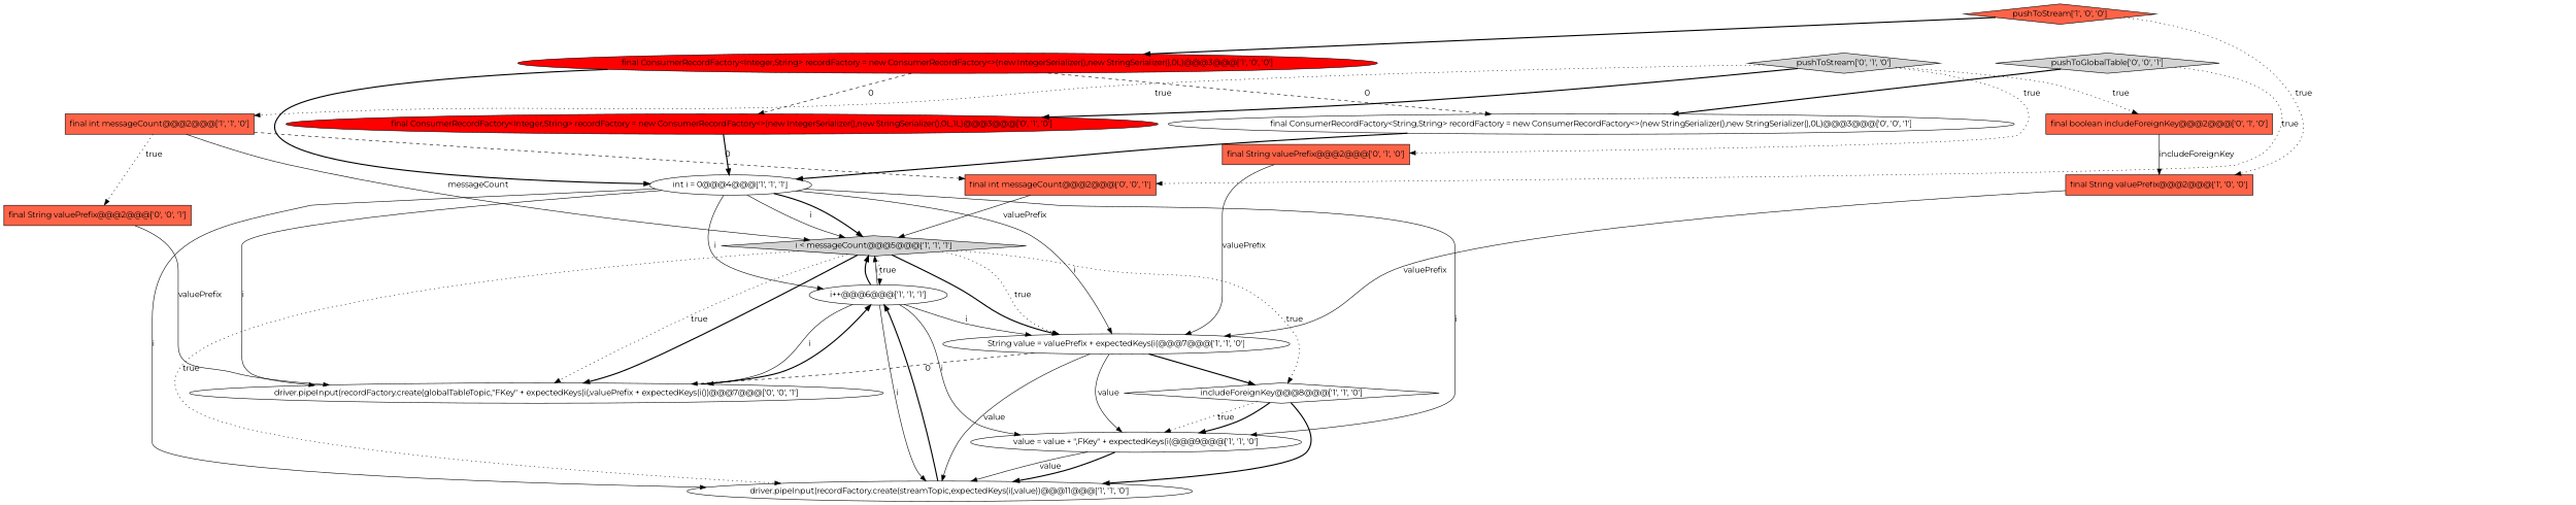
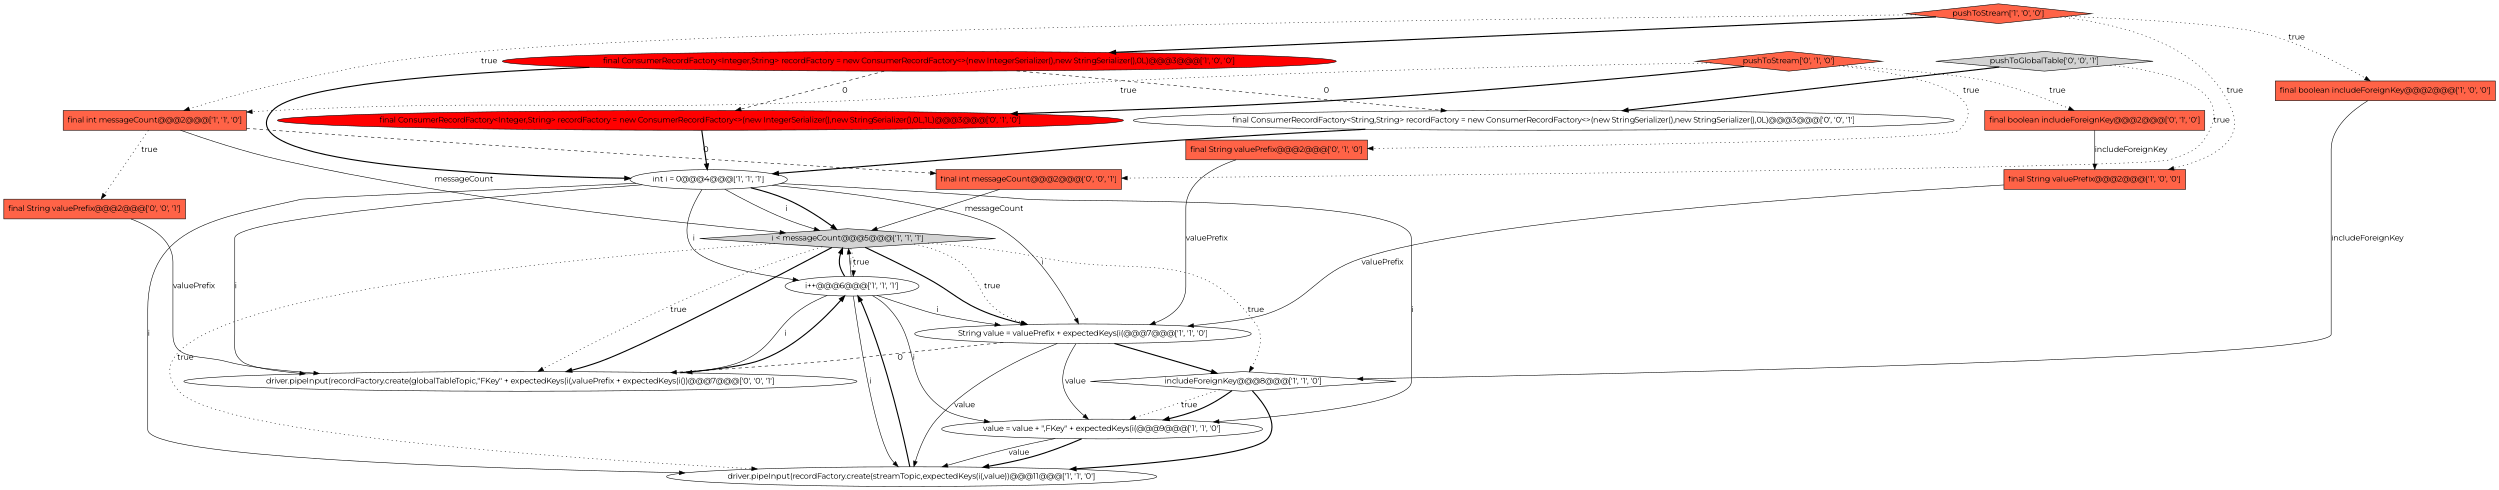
  digraph {
    fontname=Montserrat
    node [fillcolor=white fontname=Montserrat shape=ellipse style=filled]
    edge [fontname=Montserrat style=solid]
    n1 [label="final ConsumerRecordFactory<String,String> recordFactory = new ConsumerRecordFactory<>(new StringSerializer(),new StringSerializer(),0L)@@@3@@@['0', '0', '1']"]
    n2 [label="int i = 0@@@4@@@['1', '1', '1']"]
    n3 [fillcolor=lightgray label="i < messageCount@@@5@@@['1', '1', '1']" shape=diamond]
    n4 [label="i++@@@6@@@['1', '1', '1']"]
    n5 [label="driver.pipeInput(recordFactory.create(globalTableTopic,\"FKey\" + expectedKeys(i(,valuePrefix + expectedKeys(i())@@@7@@@['0', '0', '1']"]
    n6 [label="String value = valuePrefix + expectedKeys(i(@@@7@@@['1', '1', '0']"]
    n7 [label="driver.pipeInput(recordFactory.create(streamTopic,expectedKeys(i(,value))@@@11@@@['1', '1', '0']"]
    n8 [label="value = value + \",FKey\" + expectedKeys(i(@@@9@@@['1', '1', '0']"]
    n9 [label="includeForeignKey@@@8@@@['1', '1', '0']" shape=diamond]
    n10 [fillcolor=red label="final ConsumerRecordFactory<Integer,String> recordFactory = new ConsumerRecordFactory<>(new IntegerSerializer(),new StringSerializer(),0L)@@@3@@@['1', '0', '0']"]
    n11 [fillcolor=red label="final ConsumerRecordFactory<Integer,String> recordFactory = new ConsumerRecordFactory<>(new IntegerSerializer(),new StringSerializer(),0L,1L)@@@3@@@['0', '1', '0']"]
-   n12 [fillcolor=lightgray label="pushToStream['0', '1', '0']" shape=diamond]
+   n12 [fillcolor=tomato label="pushToStream['0', '1', '0']" shape=diamond]
    n13 [fillcolor=tomato label="final boolean includeForeignKey@@@2@@@['0', '1', '0']" shape=box]
    n14 [fillcolor=tomato label="final String valuePrefix@@@2@@@['0', '1', '0']" shape=box]
    n15 [fillcolor=tomato label="final int messageCount@@@2@@@['1', '1', '0']" shape=box]
    n16 [fillcolor=tomato label="final String valuePrefix@@@2@@@['1', '0', '0']" shape=box]
    n17 [fillcolor=tomato label="final String valuePrefix@@@2@@@['0', '0', '1']" shape=box]
    n18 [fillcolor=tomato label="final int messageCount@@@2@@@['0', '0', '1']" shape=box]
    n19 [fillcolor=tomato label="pushToStream['1', '0', '0']" shape=diamond]
+   n20 [fillcolor=tomato label="final boolean includeForeignKey@@@2@@@['1', '0', '0']" shape=box]
    n21 [fillcolor=lightgray label="pushToGlobalTable['0', '0', '1']" shape=diamond]
    n1 -> n2 [style=bold]
    n2 -> n3 [style=bold]
    n2 -> n3 [label=i]
    n2 -> n4 [label=i]
    n2 -> n5 [label=i]
    n2 -> n6 [label=i]
    n2 -> n7 [label=i]
    n2 -> n8 [label=i]
    n3 -> n4 [label=true style=dotted]
    n3 -> n5 [style=bold]
    n3 -> n5 [label=true style=dotted]
    n3 -> n6 [label=true style=dotted]
    n3 -> n6 [style=bold]
    n3 -> n7 [label=true style=dotted]
    n3 -> n9 [label=true style=dotted]
    n4 -> n3 [style=bold]
    n4 -> n3 [label=i]
    n4 -> n5 [label=i]
    n4 -> n6 [label=i]
    n4 -> n7 [label=i]
    n4 -> n8 [label=i]
    n5 -> n4 [style=bold]
    n6 -> n5 [label=0 style=dashed]
    n6 -> n7 [label=value]
    n6 -> n8 [label=value]
    n6 -> n9 [style=bold]
    n7 -> n4 [style=bold]
    n8 -> n7 [style=bold]
    n8 -> n7 [label=value]
    n9 -> n7 [style=bold]
    n9 -> n8 [label=true style=dotted]
    n9 -> n8 [style=bold]
    n10 -> n1 [label=0 style=dashed]
    n10 -> n2 [style=bold]
    n10 -> n11 [label=0 style=dashed]
    n11 -> n2 [style=bold]
    n12 -> n11 [style=bold]
    n12 -> n13 [label=true style=dotted]
    n12 -> n14 [label=true style=dotted]
    n12 -> n15 [label=true style=dotted]
    n13 -> n16 [label=includeForeignKey]
    n14 -> n6 [label=valuePrefix]
    n15 -> n3 [label=messageCount]
    n15 -> n17 [label=true style=dotted]
    n15 -> n18 [label=0 style=dashed]
    n16 -> n6 [label=valuePrefix]
    n17 -> n5 [label=valuePrefix]
-   n18 -> n3 [label=valuePrefix]
+   n18 -> n3 [label=messageCount]
    n19 -> n10 [style=bold]
+   n19 -> n15 [label=true style=dotted]
    n19 -> n16 [label=true style=dotted]
+   n19 -> n20 [label=true style=dotted]
+   n20 -> n9 [label=includeForeignKey]
    n21 -> n1 [style=bold]
    n21 -> n18 [label=true style=dotted]
  }
